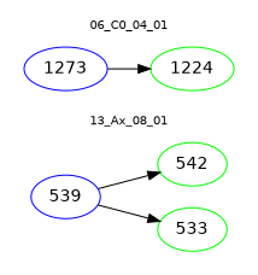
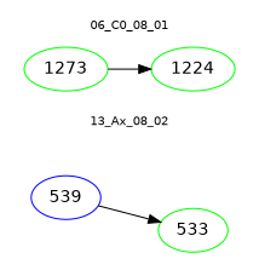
  digraph {
    fontname="DejaVu Sans"
    rankdir=LR
    node [color=green fontname="DejaVu Sans"]
    edge [color=black fontname="DejaVu Sans"]
    n1 [color=blue label=539]
    n2 [label=533]
-   n3 [label=542]
-   n4 [color=blue label=1273]
+   n4 [label=1273]
    n5 [label=1224]
    subgraph cluster_1 {
      color=white
      fontsize=10
-     label="13_Ax_08_01"
+     label="13_Ax_08_02"
      n1
      n2
-     n3
    }
    subgraph cluster_2 {
      color=white
      fontsize=10
-     label="06_C0_04_01"
+     label="06_C0_08_01"
      n4
      n5
    }
    n1 -> n2
-   n1 -> n3
    n4 -> n5
  }
